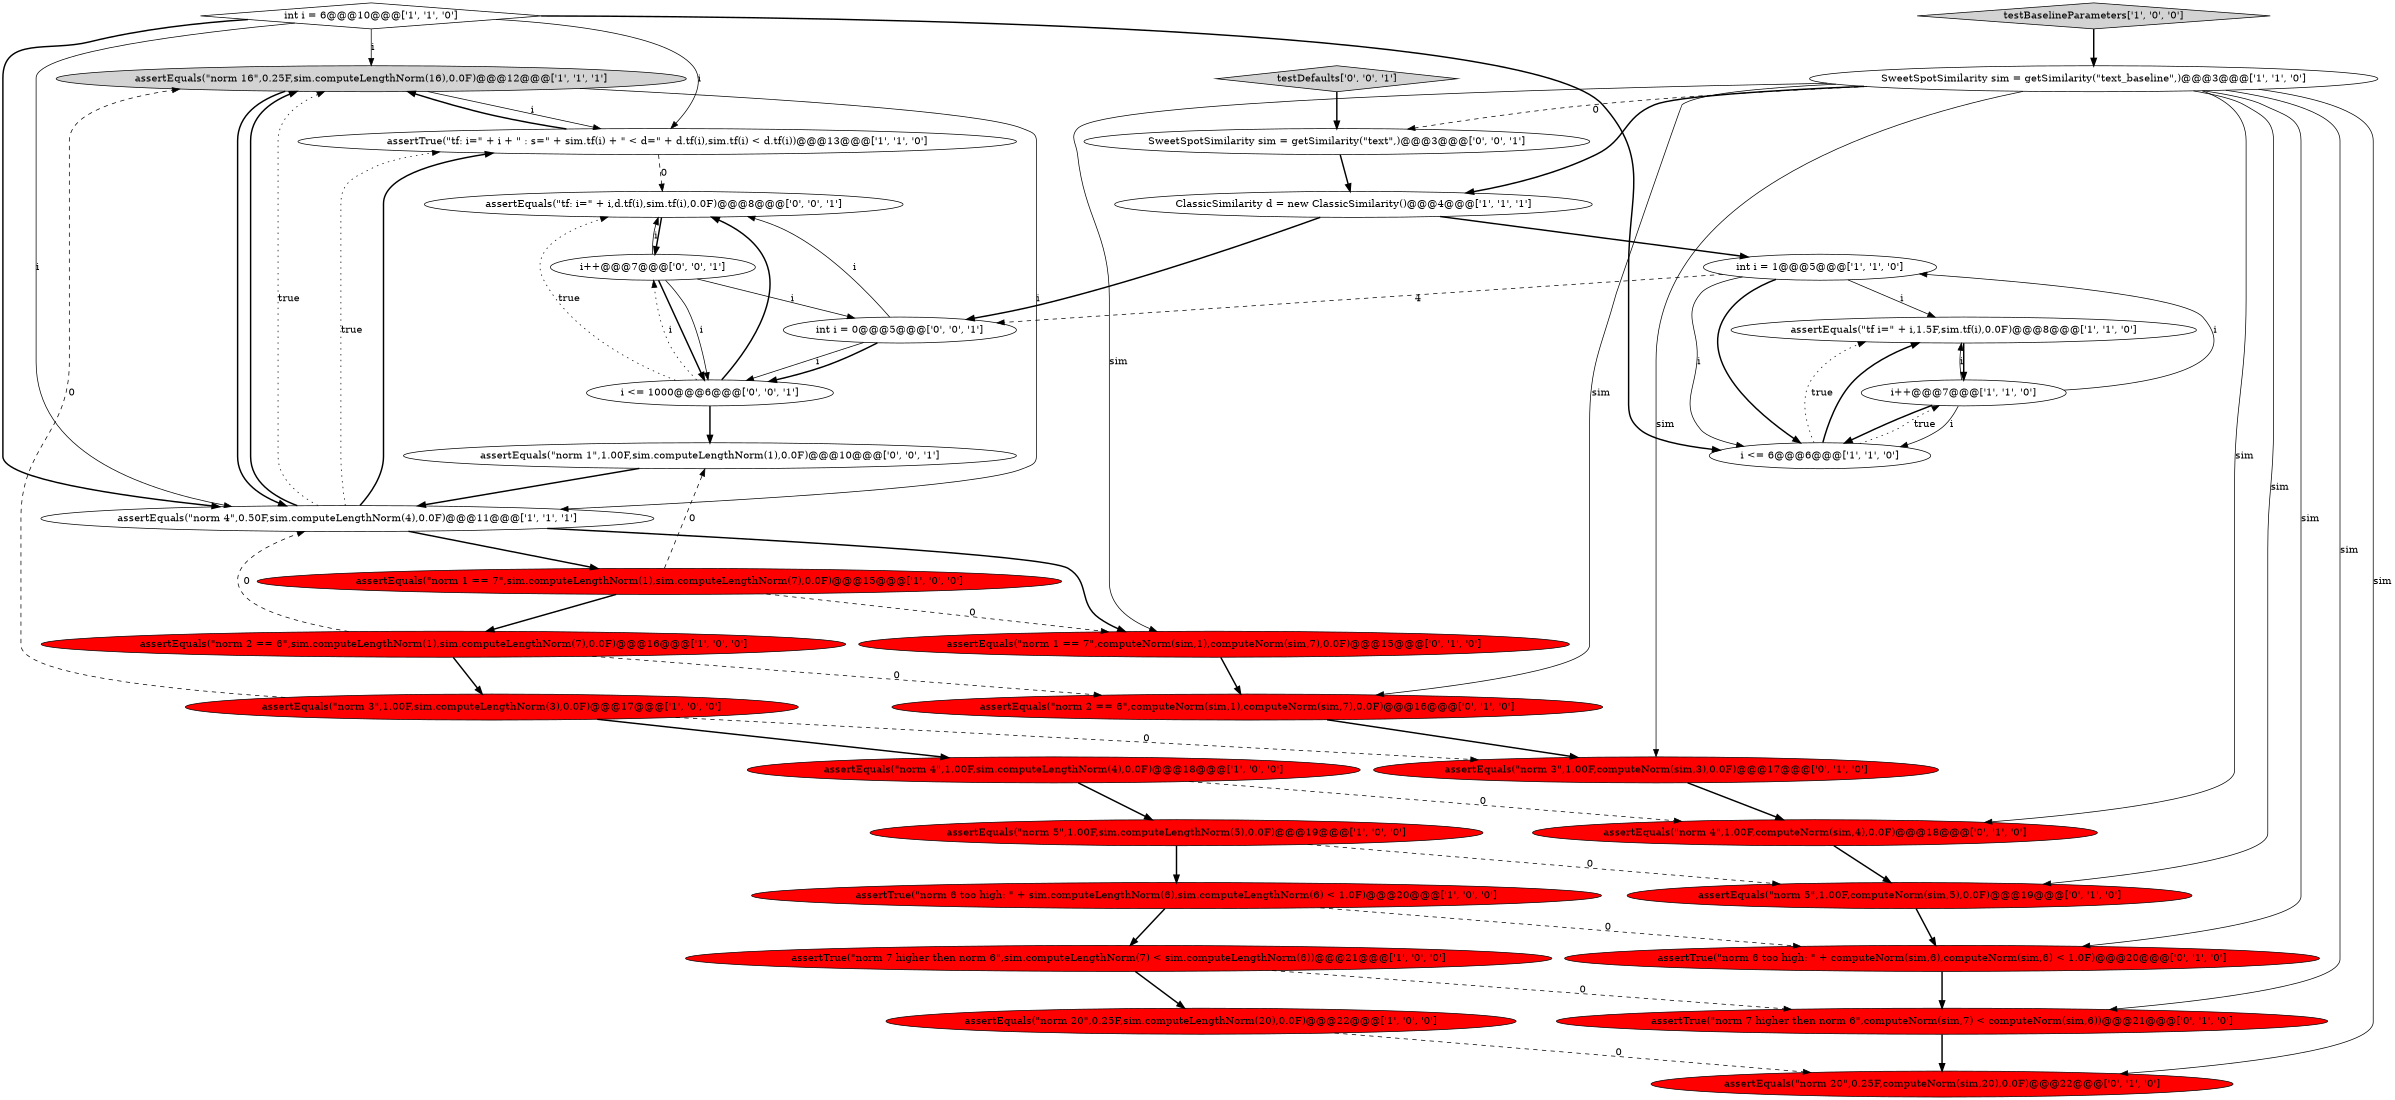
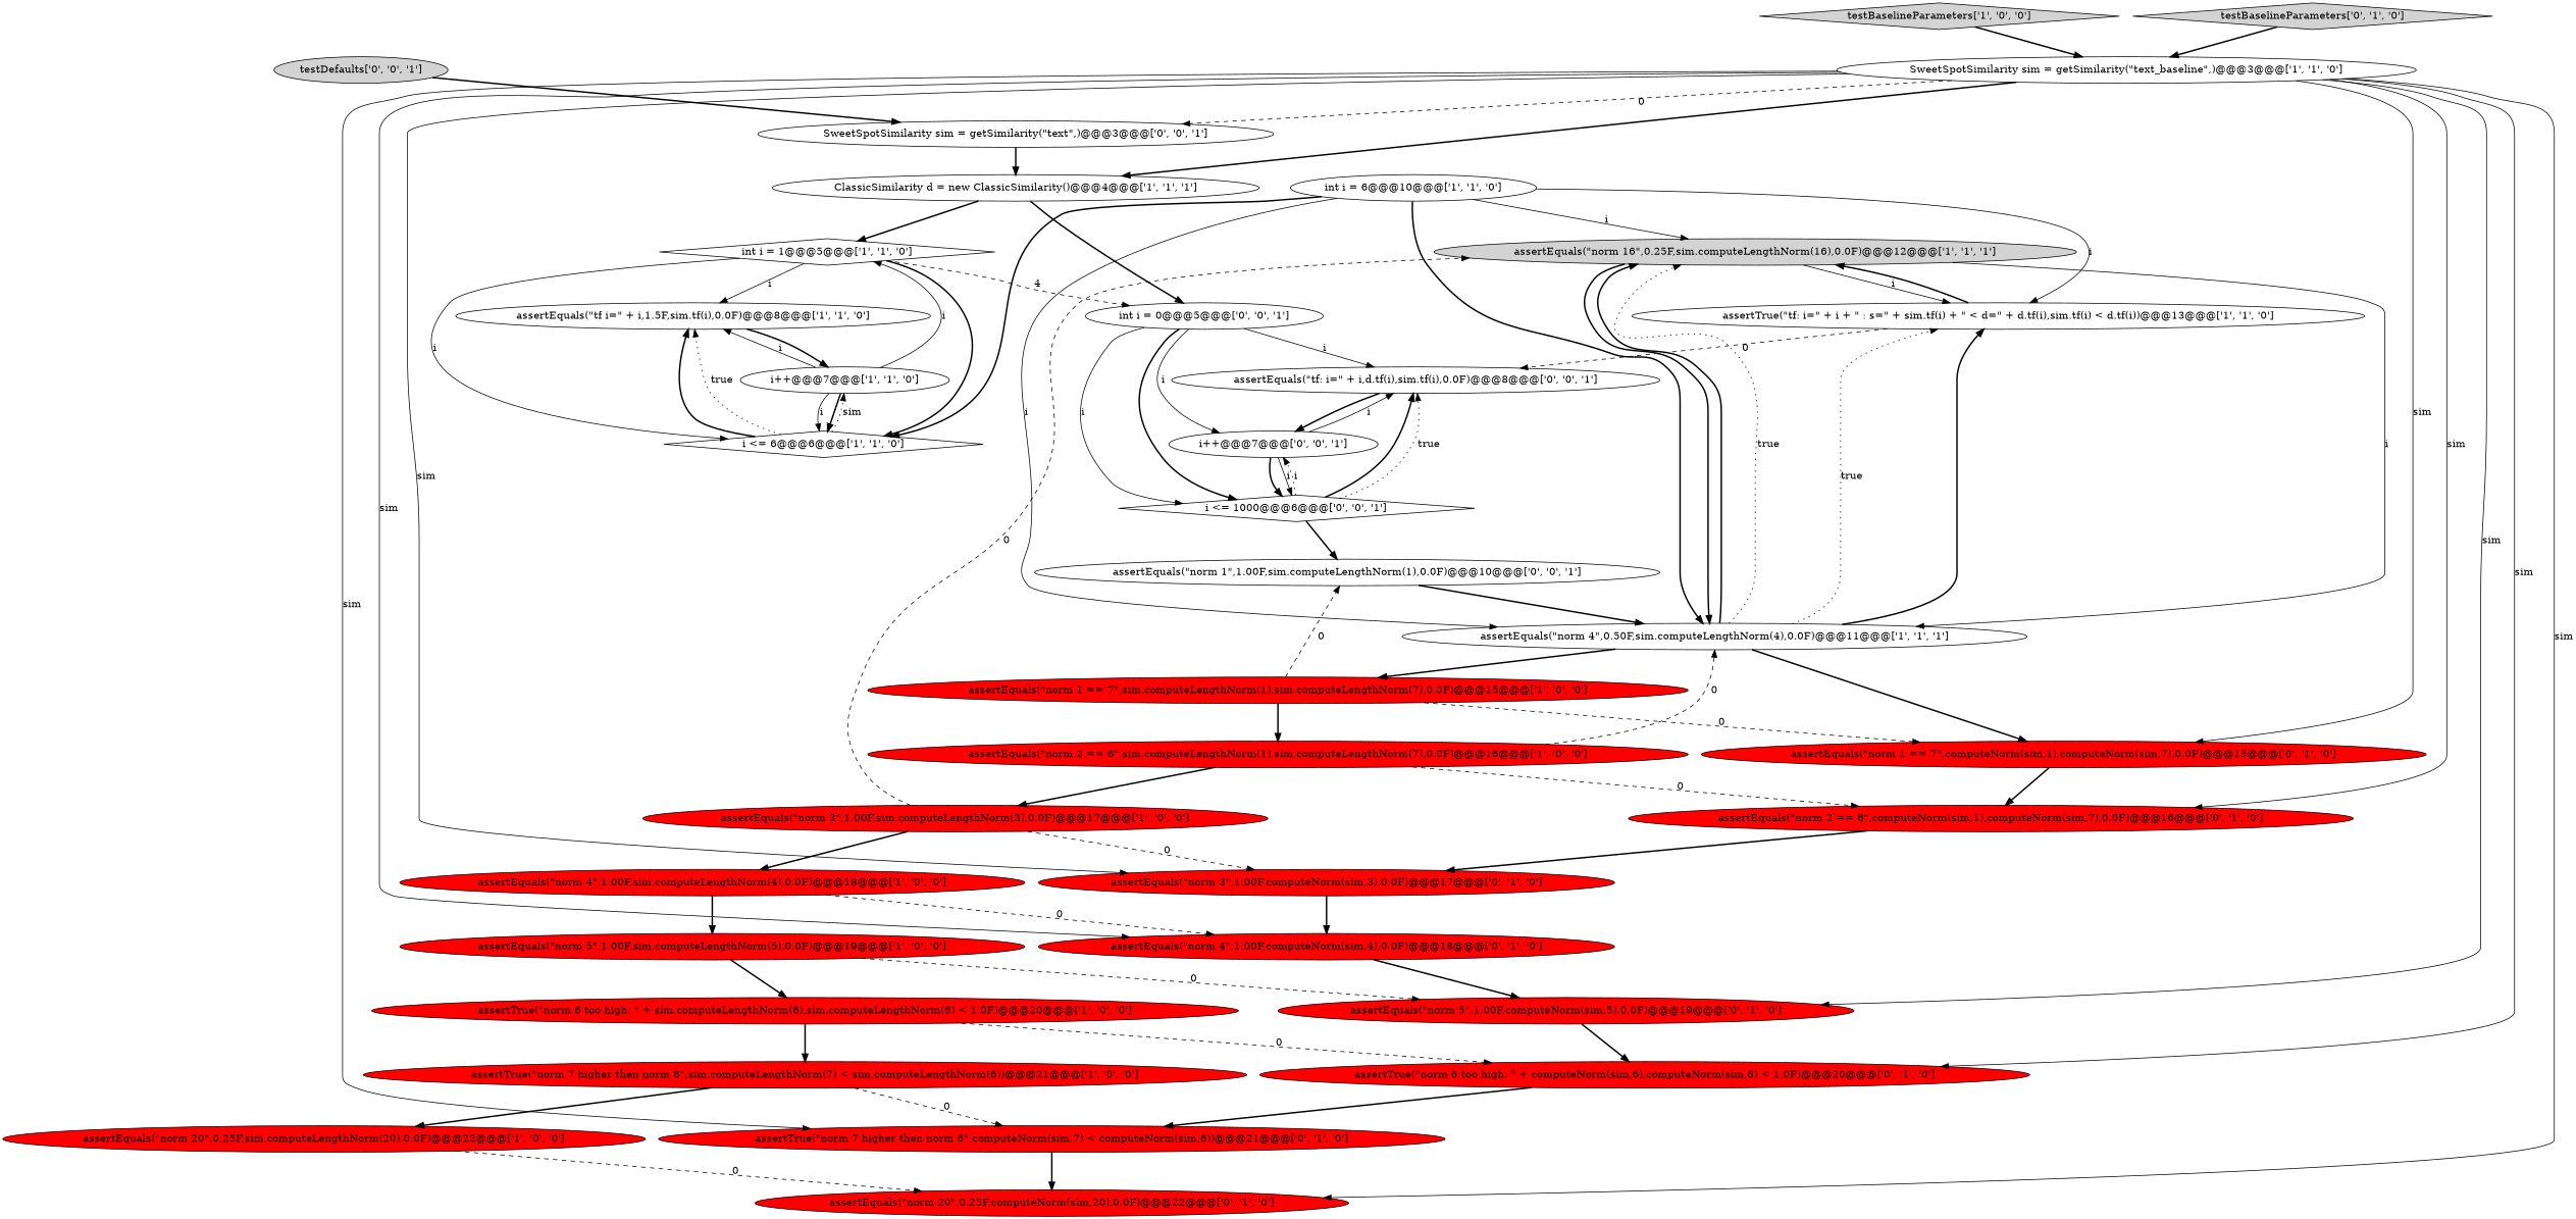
  digraph {
    node [fillcolor=red shape=ellipse style=filled]
    edge [style=bold]
    n1 [fillcolor=lightgray label="assertEquals(\"norm 16\",0.25F,sim.computeLengthNorm(16),0.0F)@@@12@@@['1', '1', '1']"]
    n2 [fillcolor=white label="assertTrue(\"tf: i=\" + i + \" : s=\" + sim.tf(i) + \" < d=\" + d.tf(i),sim.tf(i) < d.tf(i))@@@13@@@['1', '1', '0']"]
    n3 [fillcolor=white label="assertEquals(\"norm 4\",0.50F,sim.computeLengthNorm(4),0.0F)@@@11@@@['1', '1', '1']"]
    n4 [fillcolor=white label="assertEquals(\"tf: i=\" + i,d.tf(i),sim.tf(i),0.0F)@@@8@@@['0', '0', '1']"]
    n5 [label="assertEquals(\"norm 1 == 7\",computeNorm(sim,1),computeNorm(sim,7),0.0F)@@@15@@@['0', '1', '0']"]
    n6 [label="assertEquals(\"norm 1 == 7\",sim.computeLengthNorm(1),sim.computeLengthNorm(7),0.0F)@@@15@@@['1', '0', '0']"]
    n7 [fillcolor=white label="SweetSpotSimilarity sim = getSimilarity(\"text\",)@@@3@@@['0', '0', '1']"]
    n8 [fillcolor=white label="ClassicSimilarity d = new ClassicSimilarity()@@@4@@@['1', '1', '1']"]
-   n9 [fillcolor=white label="int i = 1@@@5@@@['1', '1', '0']"]
+   n9 [fillcolor=white label="int i = 1@@@5@@@['1', '1', '0']" shape=diamond]
    n10 [fillcolor=white label="int i = 0@@@5@@@['0', '0', '1']"]
    n11 [label="assertEquals(\"norm 3\",1.00F,sim.computeLengthNorm(3),0.0F)@@@17@@@['1', '0', '0']"]
    n12 [label="assertEquals(\"norm 4\",1.00F,sim.computeLengthNorm(4),0.0F)@@@18@@@['1', '0', '0']"]
    n13 [label="assertEquals(\"norm 3\",1.00F,computeNorm(sim,3),0.0F)@@@17@@@['0', '1', '0']"]
    n14 [label="assertEquals(\"norm 4\",1.00F,computeNorm(sim,4),0.0F)@@@18@@@['0', '1', '0']"]
    n15 [label="assertEquals(\"norm 5\",1.00F,sim.computeLengthNorm(5),0.0F)@@@19@@@['1', '0', '0']"]
    n16 [fillcolor=white label="i++@@@7@@@['1', '1', '0']"]
    n17 [fillcolor=white label="assertEquals(\"tf i=\" + i,1.5F,sim.tf(i),0.0F)@@@8@@@['1', '1', '0']"]
-   n18 [fillcolor=white label="i <= 6@@@6@@@['1', '1', '0']"]
+   n18 [fillcolor=white label="i <= 6@@@6@@@['1', '1', '0']" shape=diamond]
    n19 [fillcolor=white label="i++@@@7@@@['0', '0', '1']"]
    n20 [label="assertEquals(\"norm 5\",1.00F,computeNorm(sim,5),0.0F)@@@19@@@['0', '1', '0']"]
    n21 [label="assertTrue(\"norm 6 too high: \" + sim.computeLengthNorm(6),sim.computeLengthNorm(6) < 1.0F)@@@20@@@['1', '0', '0']"]
    n22 [label="assertTrue(\"norm 7 higher then norm 6\",computeNorm(sim,7) < computeNorm(sim,6))@@@21@@@['0', '1', '0']"]
    n23 [label="assertEquals(\"norm 20\",0.25F,computeNorm(sim,20),0.0F)@@@22@@@['0', '1', '0']"]
-   n24 [fillcolor=white label="i <= 1000@@@6@@@['0', '0', '1']"]
+   n24 [fillcolor=white label="i <= 1000@@@6@@@['0', '0', '1']" shape=diamond]
    n25 [label="assertEquals(\"norm 2 == 6\",computeNorm(sim,1),computeNorm(sim,7),0.0F)@@@16@@@['0', '1', '0']"]
    n26 [fillcolor=white label="assertEquals(\"norm 1\",1.00F,sim.computeLengthNorm(1),0.0F)@@@10@@@['0', '0', '1']"]
-   n27 [fillcolor=white label="int i = 6@@@10@@@['1', '1', '0']" shape=diamond]
-   n28 [fillcolor=lightgray label="testDefaults['0', '0', '1']" shape=diamond]
+   n27 [fillcolor=white label="int i = 6@@@10@@@['1', '1', '0']"]
+   n28 [fillcolor=lightgray label="testDefaults['0', '0', '1']"]
    n29 [label="assertEquals(\"norm 2 == 6\",sim.computeLengthNorm(1),sim.computeLengthNorm(7),0.0F)@@@16@@@['1', '0', '0']"]
    n30 [label="assertTrue(\"norm 7 higher then norm 6\",sim.computeLengthNorm(7) < sim.computeLengthNorm(6))@@@21@@@['1', '0', '0']"]
    n31 [label="assertEquals(\"norm 20\",0.25F,sim.computeLengthNorm(20),0.0F)@@@22@@@['1', '0', '0']"]
    n32 [label="assertTrue(\"norm 6 too high: \" + computeNorm(sim,6),computeNorm(sim,6) < 1.0F)@@@20@@@['0', '1', '0']"]
    n33 [fillcolor=lightgray label="testBaselineParameters['1', '0', '0']" shape=diamond]
    n34 [fillcolor=white label="SweetSpotSimilarity sim = getSimilarity(\"text_baseline\",)@@@3@@@['1', '1', '0']"]
+   n35 [fillcolor=lightgray label="testBaselineParameters['0', '1', '0']" shape=diamond]
    n1 -> n2 [label=i style=solid]
    n1 -> n3 [label=i style=solid]
    n1 -> n3
    n2 -> n1
    n2 -> n4 [label=0 style=dashed]
    n3 -> n1 [label=true style=dotted]
    n3 -> n1
    n3 -> n2 [label=true style=dotted]
    n3 -> n2
    n3 -> n5
    n3 -> n6
    n4 -> n19
    n5 -> n25
    n6 -> n5 [label=0 style=dashed]
    n6 -> n26 [label=0 style=dashed]
    n6 -> n29
    n7 -> n8
    n8 -> n9
    n8 -> n10
    n9 -> n10 [label=4 style=dashed]
    n9 -> n17 [label=i style=solid]
    n9 -> n18 [label=i style=solid]
    n9 -> n18
    n10 -> n4 [label=i style=solid]
-   n19 -> n10 [label=i style=solid]
+   n10 -> n19 [label=i style=solid]
    n10 -> n24 [label=i style=solid]
    n10 -> n24
    n11 -> n1 [label=0 style=dashed]
    n11 -> n12
    n11 -> n13 [label=0 style=dashed]
    n12 -> n14 [label=0 style=dashed]
    n12 -> n15
    n13 -> n14
    n14 -> n20
    n15 -> n20 [label=0 style=dashed]
    n15 -> n21
    n16 -> n9 [label=i style=solid]
    n16 -> n17 [label=i style=solid]
    n16 -> n18 [label=i style=solid]
    n16 -> n18
    n17 -> n16
-   n18 -> n16 [label=true style=dotted]
+   n18 -> n16 [label=sim style=dotted]
    n18 -> n17
    n18 -> n17 [label=true style=dotted]
    n19 -> n4 [label=i style=solid]
    n19 -> n24
    n19 -> n24 [label=i style=solid]
    n20 -> n32
    n21 -> n30
    n21 -> n32 [label=0 style=dashed]
    n22 -> n23
    n24 -> n4
    n24 -> n4 [label=true style=dotted]
    n24 -> n19 [label=i style=dotted]
    n24 -> n26
    n25 -> n13
    n26 -> n3
    n27 -> n1 [label=i style=solid]
    n27 -> n2 [label=i style=solid]
    n27 -> n3 [label=i style=solid]
    n27 -> n3
    n27 -> n18
    n28 -> n7
    n29 -> n3 [label=0 style=dashed]
    n29 -> n11
    n29 -> n25 [label=0 style=dashed]
    n30 -> n22 [label=0 style=dashed]
    n30 -> n31
    n31 -> n23 [label=0 style=dashed]
    n32 -> n22
    n33 -> n34
    n34 -> n5 [label=sim style=solid]
    n34 -> n7 [label=0 style=dashed]
    n34 -> n8
    n34 -> n13 [label=sim style=solid]
    n34 -> n14 [label=sim style=solid]
    n34 -> n20 [label=sim style=solid]
    n34 -> n22 [label=sim style=solid]
    n34 -> n23 [label=sim style=solid]
    n34 -> n25 [label=sim style=solid]
    n34 -> n32 [label=sim style=solid]
+   n35 -> n34
  }
